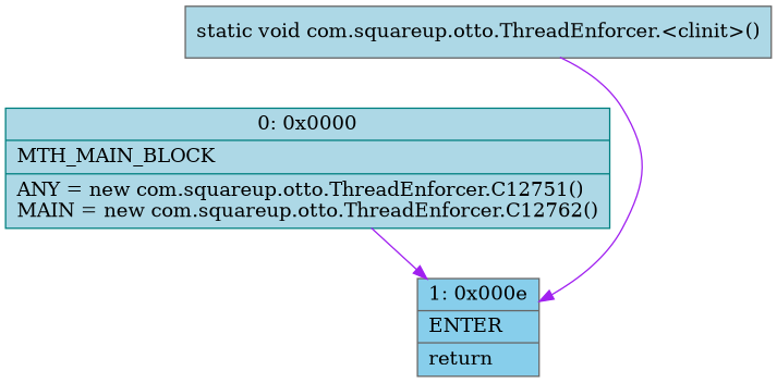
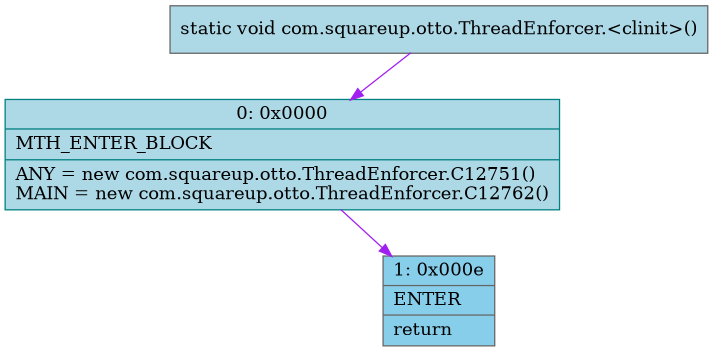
  digraph {
    node [color=gray40 fillcolor=lightblue shape=record style=filled]
    edge [color=purple]
-   n1 [color=teal label="{0\:\ 0x0000|MTH_MAIN_BLOCK\l|ANY = new com.squareup.otto.ThreadEnforcer.C12751()\lMAIN = new com.squareup.otto.ThreadEnforcer.C12762()\l}"]
+   n1 [color=teal label="{0\:\ 0x0000|MTH_ENTER_BLOCK\l|ANY = new com.squareup.otto.ThreadEnforcer.C12751()\lMAIN = new com.squareup.otto.ThreadEnforcer.C12762()\l}"]
    n2 [fillcolor=skyblue label="{1\:\ 0x000e|ENTER\l|return\l}"]
    n3 [label="{static void com.squareup.otto.ThreadEnforcer.\<clinit\>() }"]
    n1 -> n2
-   n3 -> n2
+   n3 -> n1
  }
